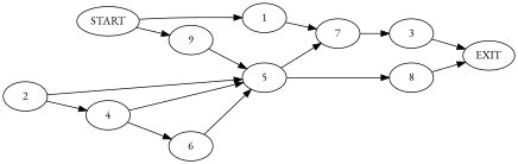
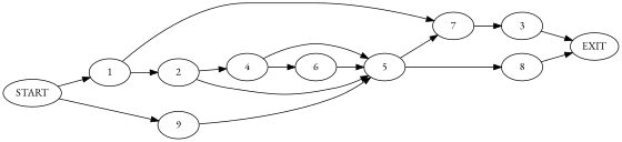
  digraph {
    fontname="EB Garamond"
    rankdir=LR
    node [fontname="EB Garamond"]
    edge [fontname="EB Garamond"]
    n1 [label=START]
    1
    9
    2
    7
    5
    n7 [label=EXIT]
    4
    3
    6
    8
    n1 -> 1
    n1 -> 9
+   1 -> 2
    1 -> 7
    9 -> 5
    2 -> 5
    2 -> 4
    7 -> 3
    5 -> 7
    5 -> 8
    4 -> 5
    4 -> 6
    3 -> n7
    6 -> 5
    8 -> n7
  }
